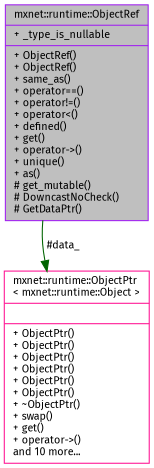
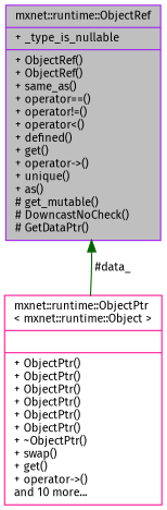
  digraph {
    fontname="Fira Sans"
    node [fontname="Fira Sans" fontsize=10 shape=record style=filled]
    n1 [color=purple fillcolor=grey75 fontcolor=black height=0.2 label="{mxnet::runtime::ObjectRef\n|+ _type_is_nullable\l|+ ObjectRef()\l+ ObjectRef()\l+ same_as()\l+ operator==()\l+ operator!=()\l+ operator\<()\l+ defined()\l+ get()\l+ operator-\>()\l+ unique()\l+ as()\l# get_mutable()\l# DowncastNoCheck()\l# GetDataPtr()\l}" width=0.4]
    n2 [color=deeppink fillcolor=white height=0.2 label="{mxnet::runtime::ObjectPtr\l\< mxnet::runtime::Object \>\n||+ ObjectPtr()\l+ ObjectPtr()\l+ ObjectPtr()\l+ ObjectPtr()\l+ ObjectPtr()\l+ ObjectPtr()\l+ ~ObjectPtr()\l+ swap()\l+ get()\l+ operator-\>()\land 10 more...\l}" width=0.4]
-   n1 -> n2 [arrowhead=normal color=darkgreen fontname="Fira Sans" fontsize=10 label=" #data_" labelfontname=Helvetica labelfontsize=10 style=solid]
+   n2 -> n1 [arrowhead=normal color=darkgreen fontname="Fira Sans" fontsize=10 label=" #data_" labelfontname=Helvetica labelfontsize=10 style=solid]
  }
